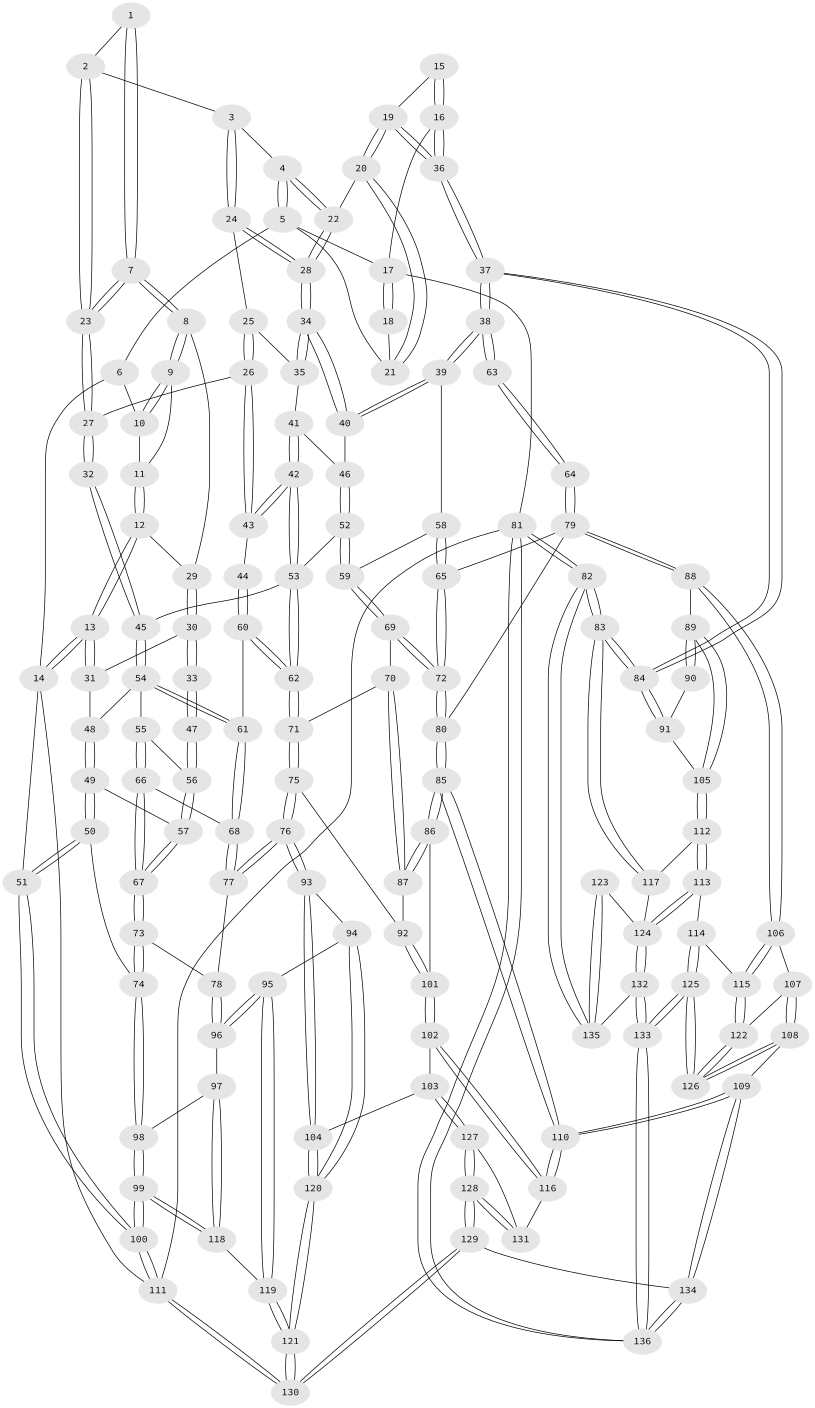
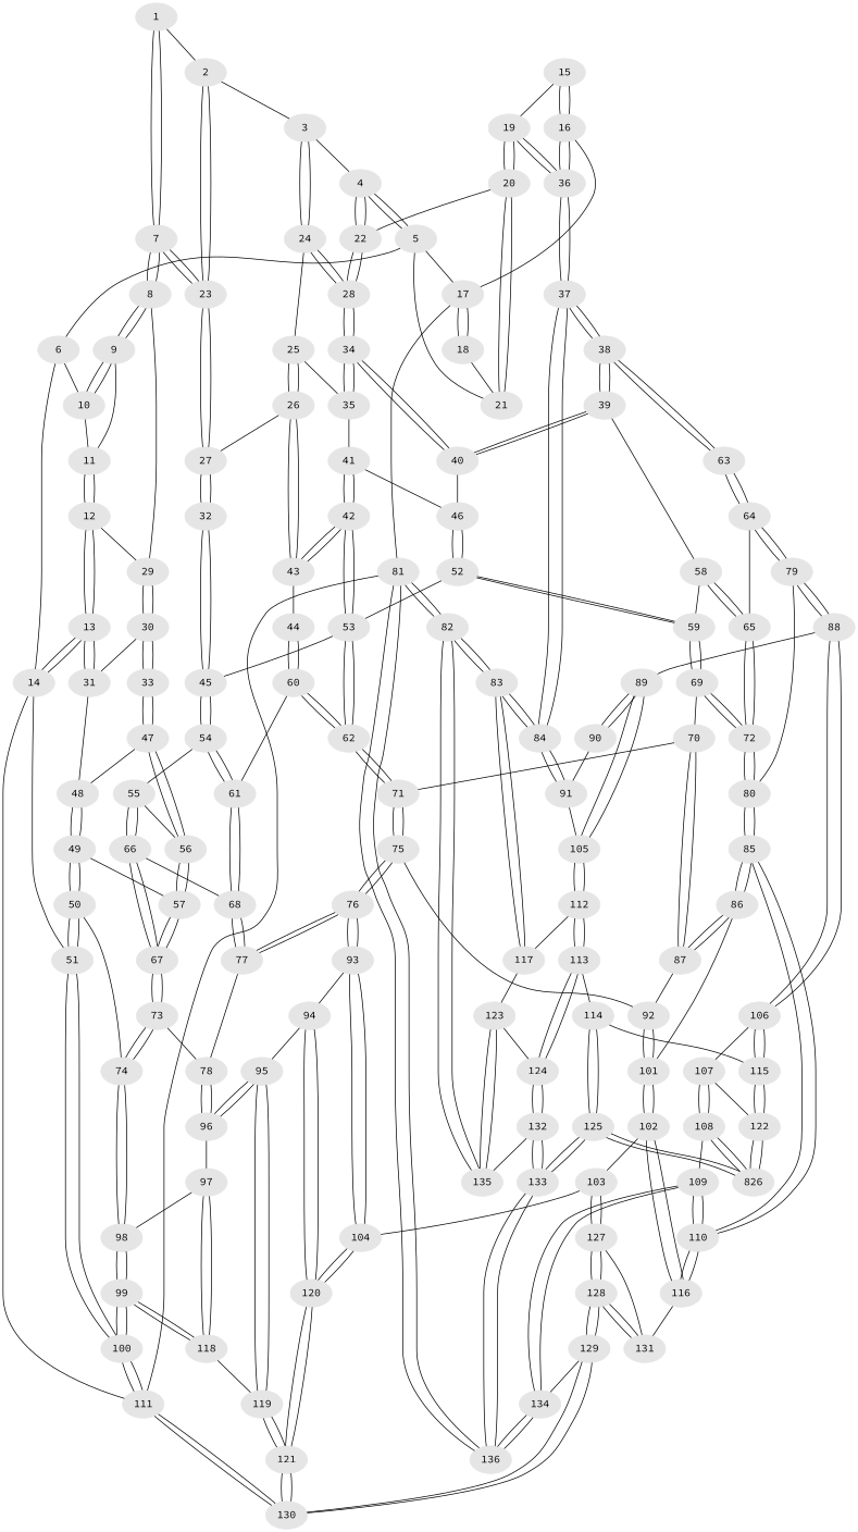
  graph {
    fontname="Source Code Pro"
    node [color=gray90 fontname="Source Code Pro" style=filled]
    edge [fontname="Source Code Pro"]
    1
    2
    7
    3
    23
    8
    4
    24
    27
    5
    22
    28
    25
    6
    17
    21
    10
    14
    18
    81
    11
    51
    111
    9
    29
    30
    12
    13
    31
    48
    100
    130
    15
    16
    19
    36
    20
    37
    82
    136
    34
    32
    26
    35
    43
    41
    44
    45
    40
    33
    47
    49
    54
    56
    46
    42
    38
    84
    39
    63
    91
    58
    64
    59
    65
    52
    53
    62
    60
    61
    55
    57
    50
    74
    67
    98
    69
    71
    66
    68
    73
    72
    70
    77
    75
    79
    80
    88
    78
    87
    92
    76
    85
    96
    99
    93
    101
    94
    104
    97
    89
    106
    86
    110
    83
    135
    117
    123
    105
    116
    102
    90
    107
    115
    112
    95
    120
    119
    121
    118
    103
    127
    131
    128
    113
    108
    122
    109
-   126
+   126 [label=826]
    134
    114
    124
    125
    132
    133
    129
    1 -- 2
    1 -- 7
    1 -- 7
    2 -- 3
    2 -- 23
    2 -- 23
    7 -- 23
    7 -- 23
    7 -- 8
    7 -- 8
    3 -- 4
    3 -- 24
    3 -- 24
    23 -- 27
    23 -- 27
    8 -- 9
    8 -- 9
    8 -- 29
    4 -- 5
    4 -- 5
    4 -- 22
    4 -- 22
    24 -- 28
    24 -- 28
    24 -- 25
    27 -- 32
    27 -- 32
    5 -- 6
    5 -- 17
    5 -- 21
    22 -- 28
    22 -- 28
    28 -- 34
    28 -- 34
    25 -- 26
    25 -- 26
    25 -- 35
    6 -- 10
    6 -- 14
    17 -- 18
    17 -- 18
    17 -- 81
    10 -- 11
    14 -- 51
    14 -- 111
    18 -- 21
    81 -- 111
    81 -- 82
    81 -- 82
    81 -- 136
    81 -- 136
    11 -- 12
    11 -- 12
    51 -- 100
    51 -- 100
    111 -- 130
    111 -- 130
    9 -- 10
    9 -- 10
    9 -- 11
    29 -- 30
    29 -- 30
    30 -- 31
    30 -- 33
    30 -- 33
    12 -- 29
    12 -- 13
    12 -- 13
    13 -- 14
    13 -- 14
    13 -- 31
    13 -- 31
    31 -- 48
    48 -- 49
    48 -- 49
    100 -- 111
    100 -- 111
    15 -- 16
    15 -- 16
    15 -- 19
    16 -- 17
    16 -- 36
    16 -- 36
    19 -- 36
    19 -- 36
    19 -- 20
    19 -- 20
    36 -- 37
    36 -- 37
    20 -- 22
    20 -- 21
    20 -- 21
    37 -- 38
    37 -- 38
    37 -- 84
    37 -- 84
    82 -- 83
    82 -- 83
    82 -- 135
    82 -- 135
    34 -- 35
    34 -- 35
    34 -- 40
    34 -- 40
    32 -- 45
    32 -- 45
    26 -- 27
    26 -- 43
    26 -- 43
    35 -- 41
    43 -- 44
    41 -- 46
    41 -- 42
    41 -- 42
    44 -- 60
    44 -- 60
    45 -- 54
    45 -- 54
    40 -- 46
    33 -- 47
    33 -- 47
-   54 -- 48
+   47 -- 48
    47 -- 56
    47 -- 56
    49 -- 57
    49 -- 50
    49 -- 50
    54 -- 61
    54 -- 61
    54 -- 55
    56 -- 57
    56 -- 57
    46 -- 52
    46 -- 52
    42 -- 43
    42 -- 43
    42 -- 53
    42 -- 53
    38 -- 39
    38 -- 39
    38 -- 63
    38 -- 63
    84 -- 91
    84 -- 91
    39 -- 40
    39 -- 40
    39 -- 58
    63 -- 64
    63 -- 64
    91 -- 105
    58 -- 59
    58 -- 65
    58 -- 65
-   79 -- 65
+   64 -- 65
    64 -- 79
    64 -- 79
    59 -- 69
    59 -- 69
    65 -- 72
    65 -- 72
    52 -- 59
    52 -- 59
    52 -- 53
    53 -- 45
    53 -- 62
    53 -- 62
    62 -- 71
    62 -- 71
    60 -- 62
    60 -- 62
    60 -- 61
    61 -- 68
    61 -- 68
    55 -- 56
    55 -- 66
    55 -- 66
    57 -- 67
    57 -- 67
    50 -- 51
    50 -- 51
    50 -- 74
    74 -- 98
    74 -- 98
    67 -- 73
    67 -- 73
    98 -- 99
    98 -- 99
    69 -- 72
    69 -- 72
    69 -- 70
    71 -- 75
    71 -- 75
    66 -- 67
    66 -- 67
    66 -- 68
    68 -- 77
    68 -- 77
    73 -- 74
    73 -- 74
    73 -- 78
    72 -- 80
    72 -- 80
    70 -- 71
    70 -- 87
    70 -- 87
    77 -- 78
    75 -- 92
    75 -- 76
    75 -- 76
    79 -- 80
    79 -- 88
    79 -- 88
    80 -- 85
    80 -- 85
    88 -- 89
    88 -- 106
    88 -- 106
    78 -- 96
    78 -- 96
    87 -- 92
    92 -- 101
    92 -- 101
    76 -- 77
    76 -- 77
    76 -- 93
    76 -- 93
    85 -- 86
    85 -- 86
    85 -- 110
    85 -- 110
    96 -- 97
    99 -- 100
    99 -- 100
    99 -- 118
    99 -- 118
    93 -- 94
    93 -- 104
    93 -- 104
    101 -- 102
    101 -- 102
    94 -- 95
    94 -- 120
    94 -- 120
    104 -- 120
    104 -- 120
    97 -- 98
    97 -- 118
    97 -- 118
    89 -- 105
    89 -- 105
    89 -- 90
    89 -- 90
    106 -- 107
    106 -- 115
    106 -- 115
    86 -- 87
    86 -- 87
    86 -- 101
    110 -- 116
    110 -- 116
    83 -- 84
    83 -- 84
    83 -- 117
    83 -- 117
-   117 -- 124
+   117 -- 123
    123 -- 135
    123 -- 135
    123 -- 124
    105 -- 112
    105 -- 112
    116 -- 131
    102 -- 116
    102 -- 116
    102 -- 103
    90 -- 91
    107 -- 108
    107 -- 108
    107 -- 122
    115 -- 122
    115 -- 122
    112 -- 117
    112 -- 113
    112 -- 113
    95 -- 96
    95 -- 96
    95 -- 119
    95 -- 119
    120 -- 121
    120 -- 121
    119 -- 121
    119 -- 121
    121 -- 130
    121 -- 130
    118 -- 119
    103 -- 104
    103 -- 127
    103 -- 127
    127 -- 131
    127 -- 128
    127 -- 128
    128 -- 131
    128 -- 131
    128 -- 129
    128 -- 129
    113 -- 114
    113 -- 124
    113 -- 124
    108 -- 109
    108 -- 126
    108 -- 126
    122 -- 126
    122 -- 126
    109 -- 110
    109 -- 110
    109 -- 134
    109 -- 134
    134 -- 136
    134 -- 136
    114 -- 115
    114 -- 125
    114 -- 125
    124 -- 132
    124 -- 132
    125 -- 126
    125 -- 126
    125 -- 133
    125 -- 133
    132 -- 135
    132 -- 133
    132 -- 133
    133 -- 136
    133 -- 136
    129 -- 130
    129 -- 130
    129 -- 134
  }
